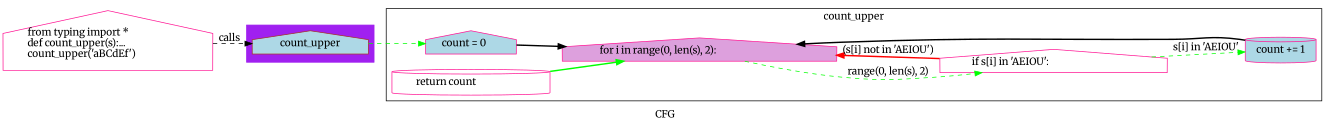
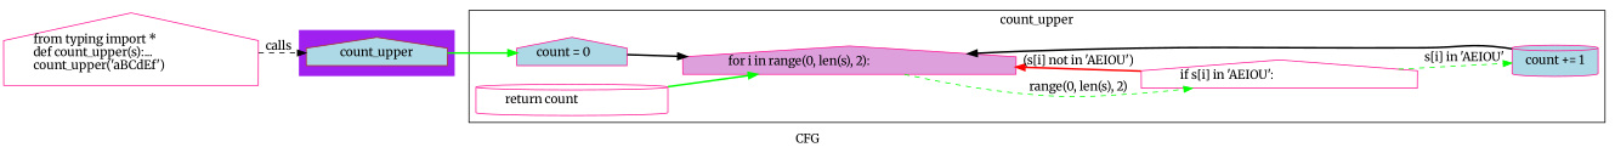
  digraph {
    compound=True
    fontname=Merriweather
    label=CFG
    pack=False
    rankdir=LR
    ranksep=0.02
    node [color=deeppink fillcolor=lightblue fontname=Merriweather shape=house style="filled,solid"]
    edge [color=green fontname=Merriweather style=bold]
    n1 [color=brown height=0.5 label=count_upper linenum="[9]" style=filled width=1.4861]
    n2 [height=0.5 label="count = 0\l" linenum="[3]" width=1.2639]
    n3 [fillcolor=plum height=0.5 label="for i in range(0, len(s), 2):\l" linenum="[4]" width=5.3368]
    n4 [fillcolor=white height=0.5 label="if s[i] in 'AEIOU':\l" linenum="[5]" width=4.4171]
    n5 [fillcolor=white height=0.5 label="return count\l" linenum="[7]" shape=cylinder width=3.0706]
    n6 [height=0.5 label="count += 1\l" linenum="[6]" shape=cylinder width=1.375]
    n7 [fillcolor=white height=0.73611 label="from typing import *\ldef count_upper(s):...\lcount_upper('aBCdEf')\l" linenum="[1]" width=2.75]
    subgraph cluster_1 {
      label=count_upper
      n2
      n3
      n4
      n5
      n6
      subgraph cluster_2 {
        color=purple
        compound=true
        label=""
        shape=tab
        style=filled
      }
    }
    subgraph cluster_3 {
      color=purple
      compound=true
      label=""
      shape=tab
      style=filled
      n1
    }
-   n1 -> n2 [style=dashed]
+   n1 -> n2
    n2 -> n3 [color=black]
    n3 -> n4 [label="range(0, len(s), 2)" style=dashed]
    n4 -> n3 [color=red label="(s[i] not in 'AEIOU')"]
    n4 -> n6 [label="s[i] in 'AEIOU'" style=dashed]
    n5 -> n3
    n6 -> n3 [color=black]
    n7 -> n1 [label=calls style=dashed color=""]
  }
